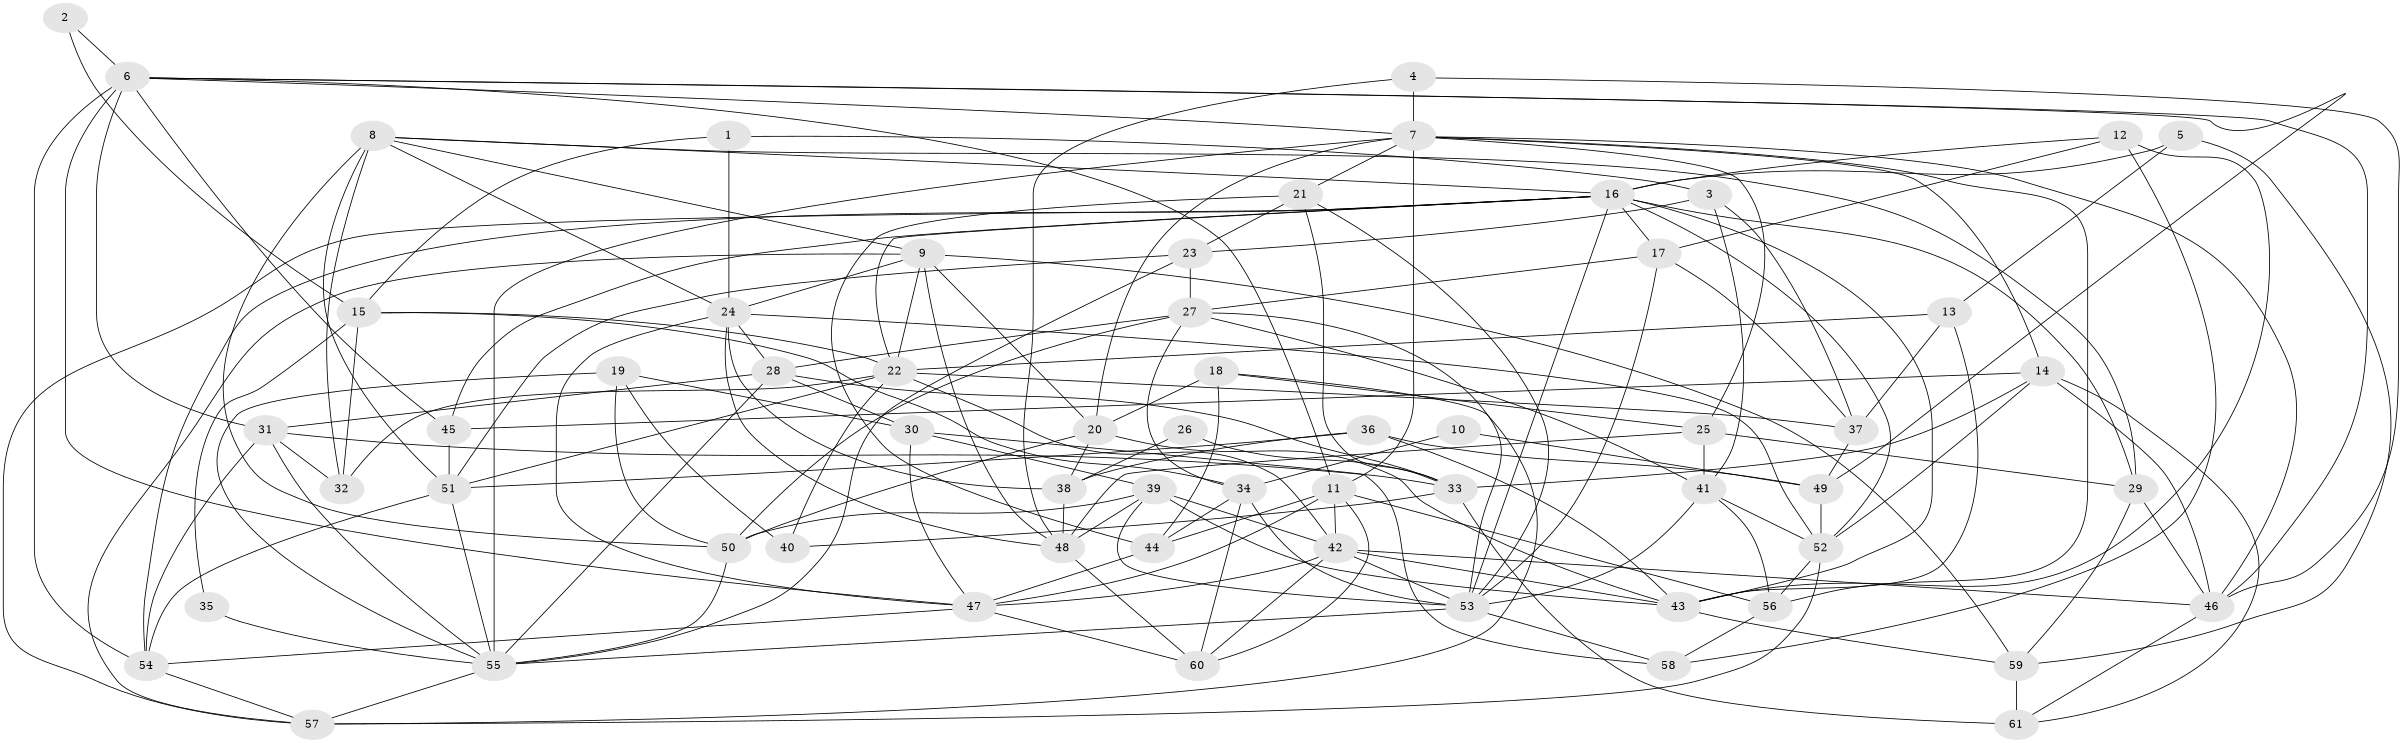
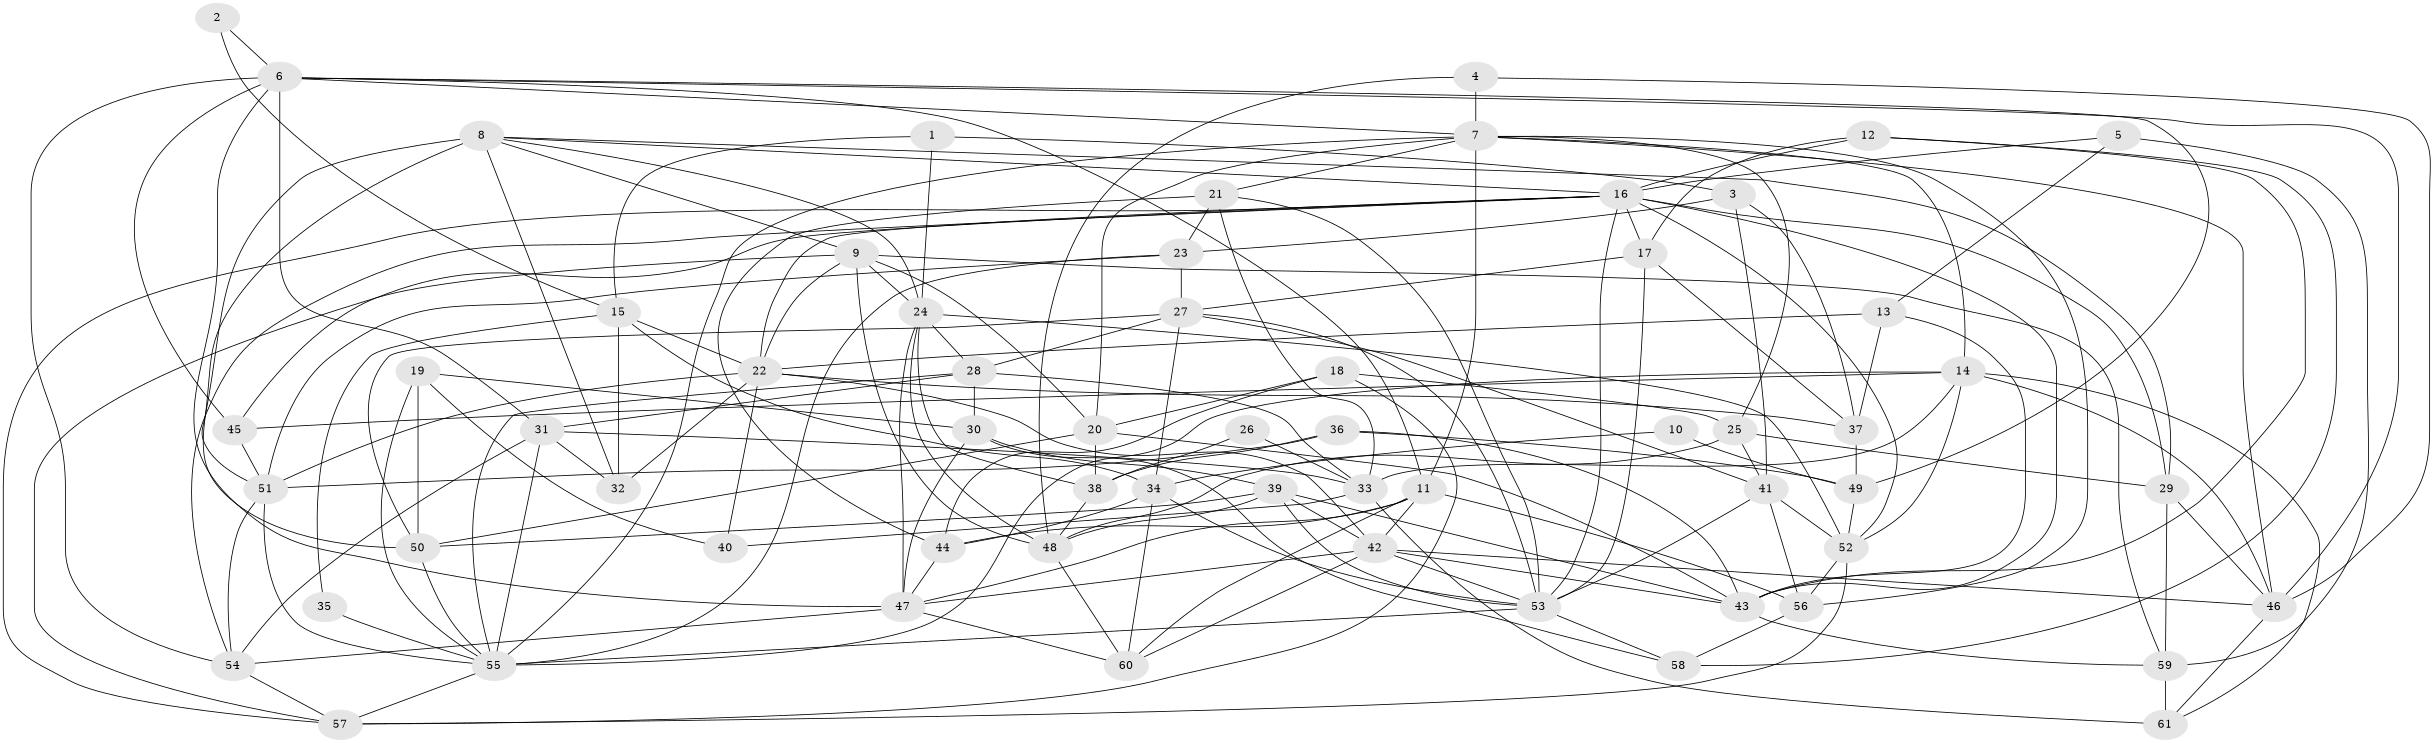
  graph {
    node [color=gray90 style=filled]
    edge [weight=1.0]
    1
    3
    15
    24
    23
    37
    41
    32
    22
    34
    35
    48
    47
    52
    38
    28
    2
    6
    7
    46
    11
    31
    45
    49
    54
    55
    51
    27
    56
    53
    4
    14
    20
    21
    25
    61
    60
    5
    13
    16
    59
    43
    29
    57
    17
    42
    44
    33
    50
    58
    8
    9
    40
    10
    12
    18
    19
    30
    39
    26
    36
    1 -- 3
    1 -- 15
    1 -- 24
    3 -- 23
    3 -- 37
    3 -- 41
    15 -- 32 [weight=2.0]
    15 -- 22
    15 -- 34
    15 -- 35
    24 -- 48
    24 -- 47
    24 -- 52
    24 -- 38
    24 -- 28
    23 -- 55 [weight=2.0]
    23 -- 51
    23 -- 27
    37 -- 49
    41 -- 52
    41 -- 56
    41 -- 53
    22 -- 37
    22 -- 32
    22 -- 51
    22 -- 42
    22 -- 40
    34 -- 53
    34 -- 60
    34 -- 44
    35 -- 55
    48 -- 60
    47 -- 54
    47 -- 60
    52 -- 56
    52 -- 57
    38 -- 48
    28 -- 31
    28 -- 55
    28 -- 33
    28 -- 30
    2 -- 15
    2 -- 6
    6 -- 47
    6 -- 7
    6 -- 46
    6 -- 11
    6 -- 31
    6 -- 45
    6 -- 49
    6 -- 54
    7 -- 46
    7 -- 11
    7 -- 55
    7 -- 56
    7 -- 14
    7 -- 20
    7 -- 21
    7 -- 25
    46 -- 61
    11 -- 47
    11 -- 56
    11 -- 60
    11 -- 42
    11 -- 44
    31 -- 32
    31 -- 54
    31 -- 55
    31 -- 33
    45 -- 51
    49 -- 52
    54 -- 57
    55 -- 57
    51 -- 54
    51 -- 55
    27 -- 41
    27 -- 34
    27 -- 28
    27 -- 53
    27 -- 50
    56 -- 58
    53 -- 55
    53 -- 58
    4 -- 48
    4 -- 7
    4 -- 46
    14 -- 52
    14 -- 46
    14 -- 45
+   14 -- 55
    14 -- 61
    14 -- 33
    20 -- 38
    20 -- 43
    20 -- 50
    21 -- 23 [weight=2.0]
    21 -- 53
    21 -- 44
    21 -- 33
    25 -- 41
    25 -- 48
    25 -- 29
    5 -- 13
    5 -- 16
    5 -- 59
    13 -- 37
    13 -- 22 [weight=2.0]
    13 -- 43
    16 -- 22
    16 -- 52
    16 -- 45
    16 -- 54
    16 -- 53
    16 -- 43
    16 -- 29
    16 -- 57
    16 -- 17
    59 -- 61
    43 -- 59
    29 -- 46
    29 -- 59
    17 -- 37
    17 -- 27
    17 -- 53
    42 -- 47
    42 -- 46
    42 -- 53
    42 -- 60
    42 -- 43
    44 -- 47
    33 -- 61 [weight=2.0]
    33 -- 40
    50 -- 55
    8 -- 24
    8 -- 32
    8 -- 51
    8 -- 16
    8 -- 29
    8 -- 50 [weight=2.0]
    8 -- 9
    9 -- 24
    9 -- 22
    9 -- 48
    9 -- 20
    9 -- 59
    9 -- 57
    10 -- 34
    10 -- 49
    12 -- 16
    12 -- 43
    12 -- 17
    12 -- 58
    18 -- 20
    18 -- 25
    18 -- 57
    18 -- 44
    19 -- 55
    19 -- 50
    19 -- 40
    19 -- 30
    30 -- 47
    30 -- 58
    30 -- 39
    39 -- 48
    39 -- 53
    39 -- 43
    39 -- 42
    39 -- 50
    26 -- 38
    26 -- 33
    36 -- 38
    36 -- 49
    36 -- 51
    36 -- 43
  }
